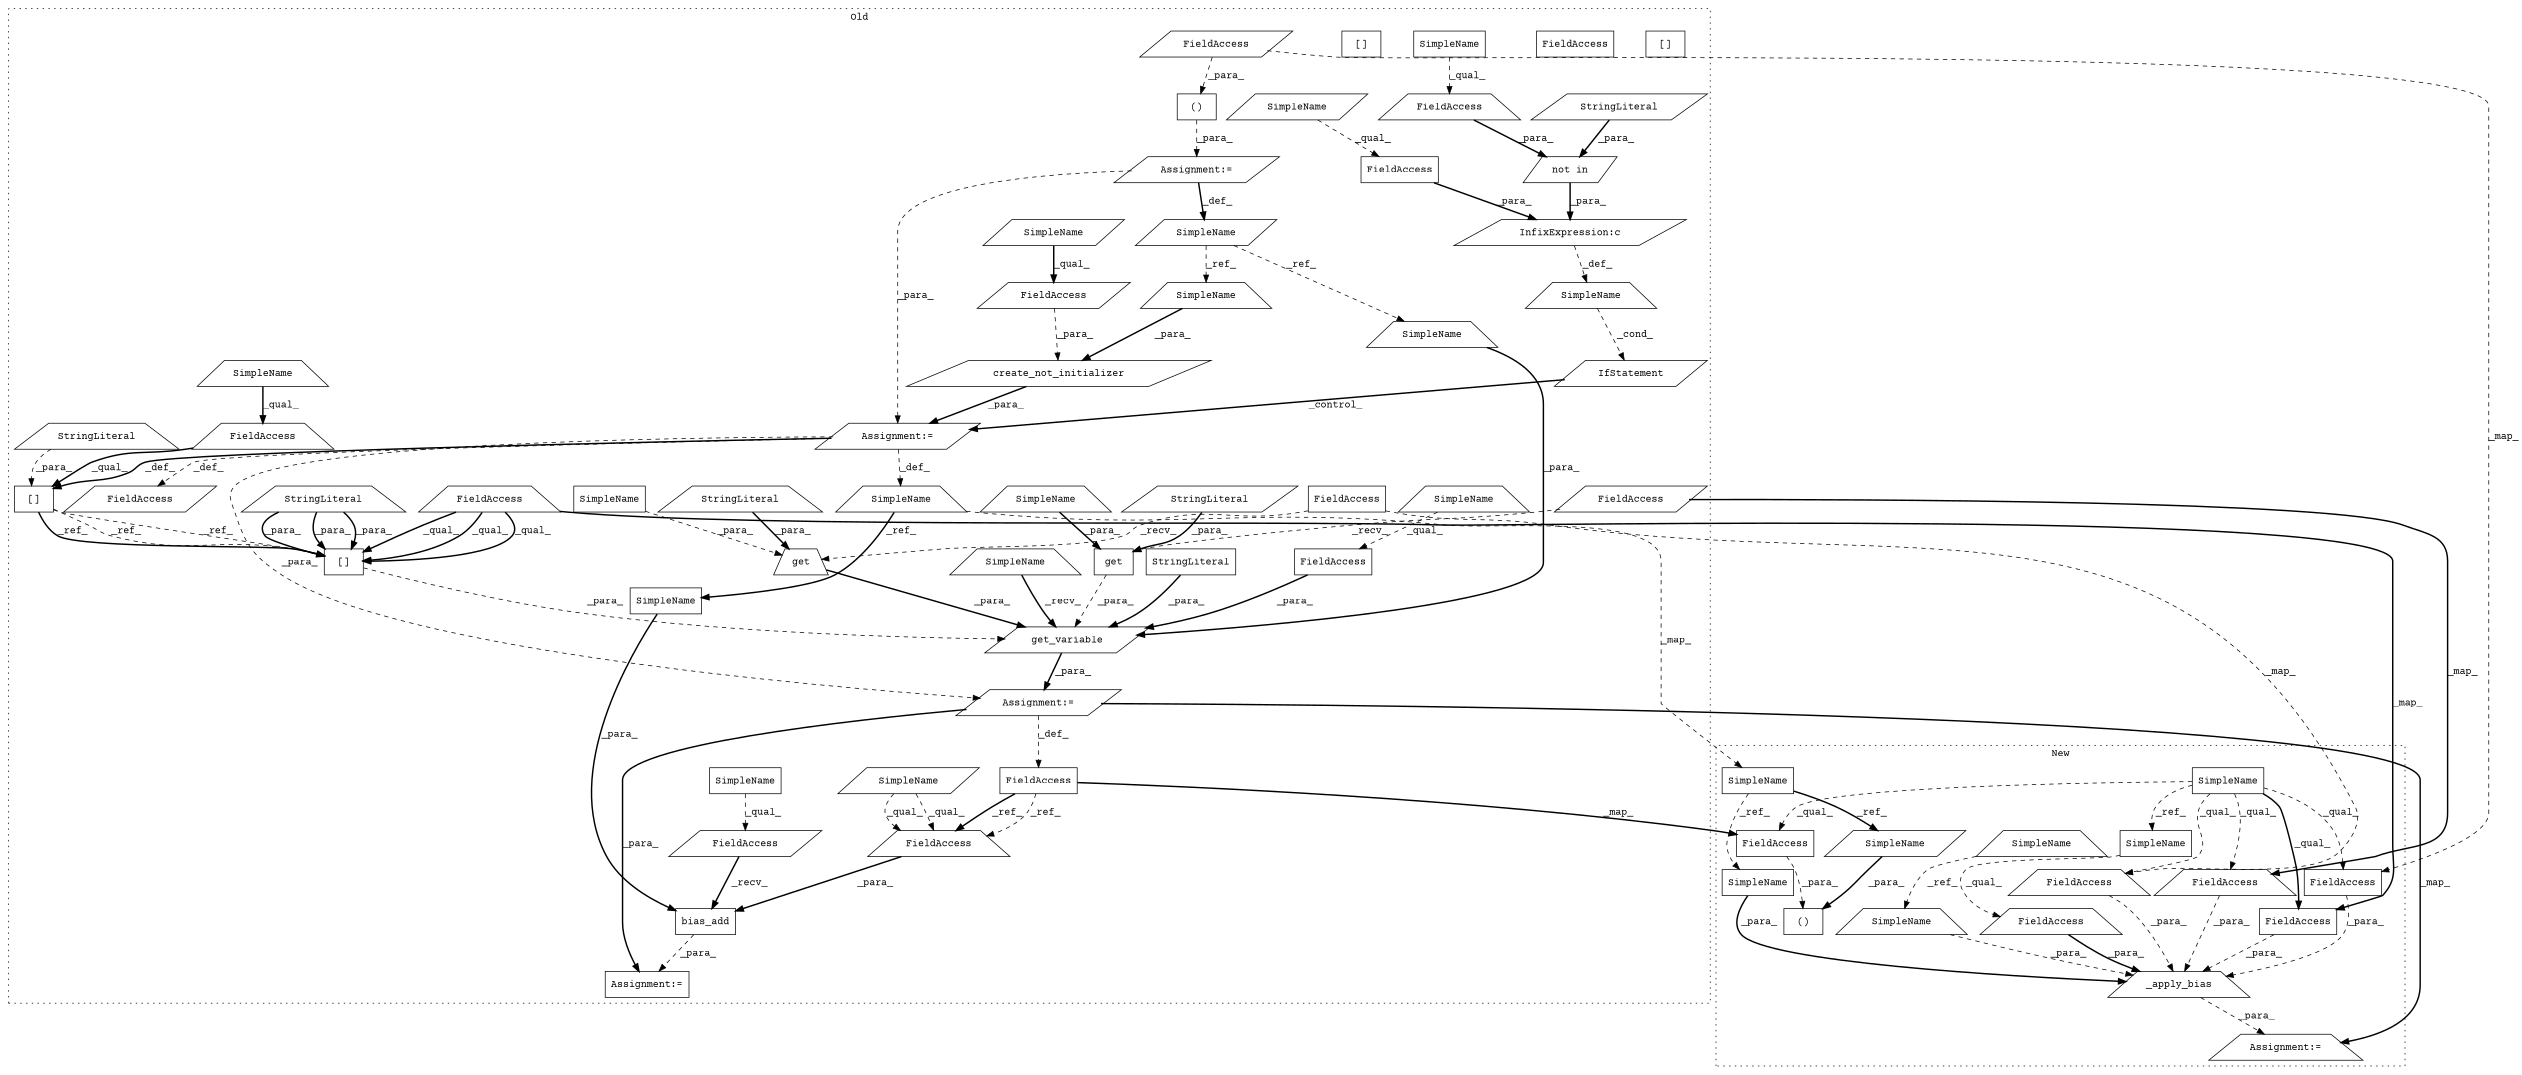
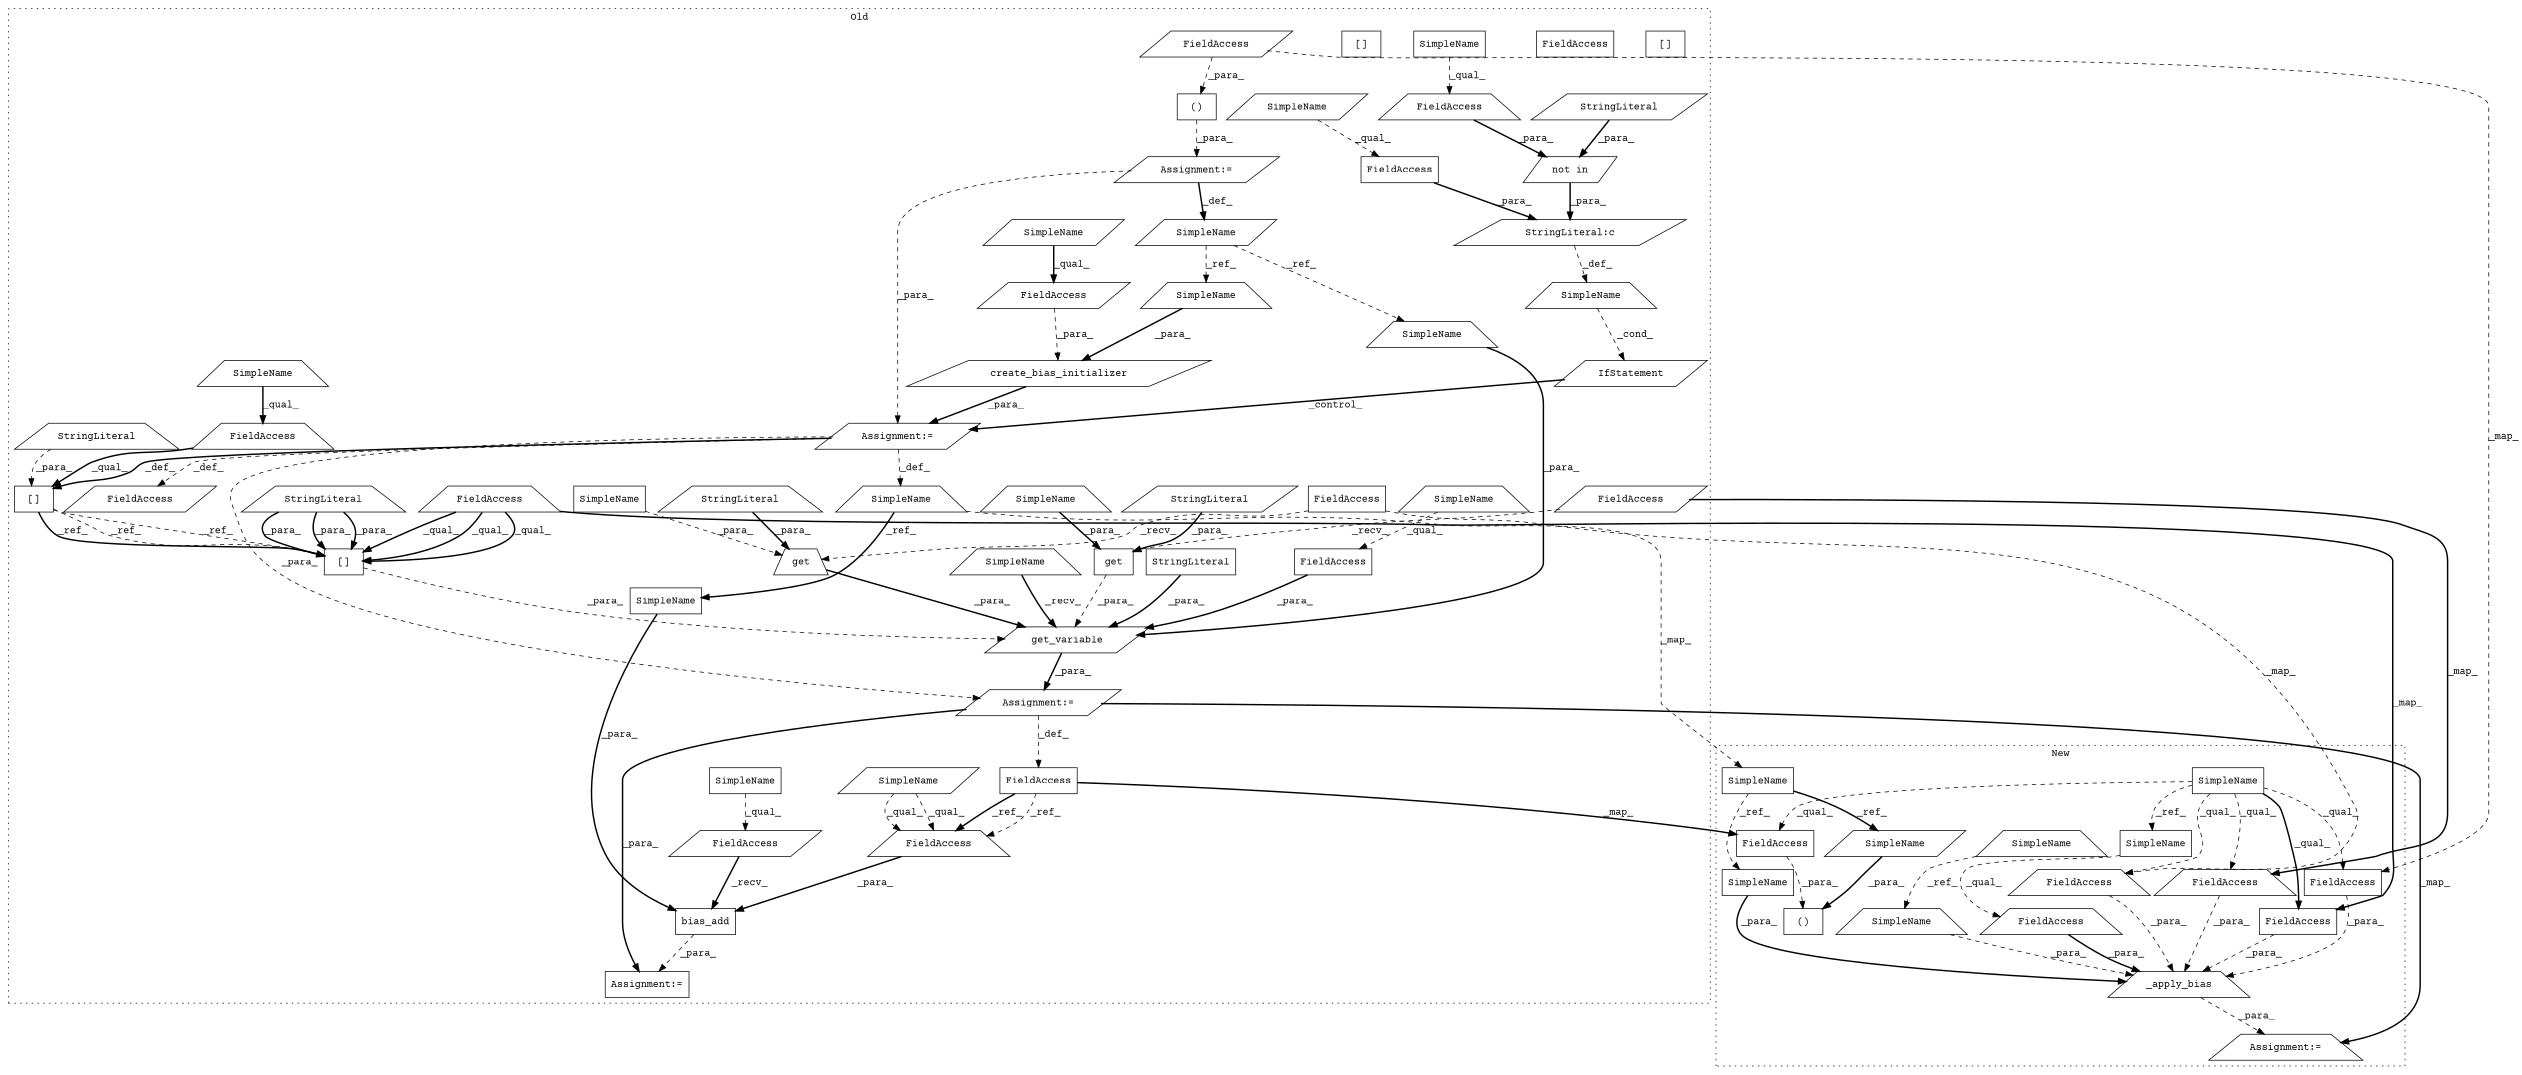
  digraph {
    fontname="Courier Prime"
    node [a=42 fontname="Courier Prime" l=4 s="45566,45588" shape=box]
    edge [fontname="Courier Prime" style=dashed]
    n1 [a=32 l="4,1" label=get s="45609,45621" shape=trapezium]
    n2 [a=32 l="13,1" label=get_variable s="45525,45655" shape=parallelogram]
    n3 [a=106 l=45 label="()" s=44384]
    n4 [a=32 l="9,1" label=bias_add s="45686,45728"]
    n5 [a=2 l="19,1" label="[]" s="44909,44931"]
    n6 [a=22 l=13 label=FieldAccess s=45672 shape=parallelogram]
    n7 [a=2 l="19,1" label="[]"]
    n8 [l=10 label=SimpleName s=44368 shape=parallelogram]
-   n9 [a=32 l="24,1" label=create_not_initializer s="44933,44980" shape=parallelogram]
-   n10 [a=27 label="InfixExpression:c" s=44881 shape=parallelogram]
+   n9 [a=32 l="24,1" label=create_bias_initializer s="44933,44980" shape=parallelogram]
+   n10 [a=27 label="StringLiteral:c" s=44881 shape=parallelogram]
    n11 [a=45 l=3 label=StringLiteral s=45613 shape=trapezium]
    n12 [a=45 l=3 label=StringLiteral s=45538]
    n13 [a=45 l=3 label=StringLiteral s=45585 shape=trapezium]
    n14 [a=45 l=3 label=StringLiteral s=44928 shape=trapezium]
    n15 [a=108 l=29 label="not in" s=44851 shape=parallelogram]
    n16 [label=SimpleName shape=trapezium l="" s=""]
    n17 [a=25 l="4,2" label=IfStatement s="44842,44899" shape=parallelogram]
    n18 [a=32 l="4,1" label=get s="45642,45654"]
    n19 [a=22 l=18 label=FieldAccess s=44862 shape=trapezium]
    n20 [a=22 l=14 label=FieldAccess s=44885]
    n21 [a=22 l=12 label=FieldAccess s=44968 shape=parallelogram]
    n22 [a=22 l=12 label=FieldAccess s=45553]
    n23 [a=22 l=18 label=FieldAccess s=44909 shape=trapezium]
    n24 [a=22 l=7 label=FieldAccess s=45703]
    n25 [a=22 l=10 label=FieldAccess s=44993 shape=parallelogram]
    n26 [a=7 l=1 label="Assignment:=" s=45671]
    n27 [a=45 l=3 label=StringLiteral s=45646 shape=parallelogram]
    n28 [a=45 l=3 label=StringLiteral s=44851 shape=parallelogram]
    n29 [a=7 l=6 label="Assignment:=" s=44378 shape=parallelogram]
    n30 [a=7 l=1 label="Assignment:=" s=44932 shape=parallelogram]
    n31 [l=7 label=SimpleName s=45359 shape=trapezium]
    n32 [a=22 l=18 label=FieldAccess s=45623 shape=parallelogram]
    n33 [a=22 l=21 label=FieldAccess s=44408 shape=parallelogram]
    n34 [a=22 l=7 label=FieldAccess s=45506]
    n35 [a=22 l=18 label=FieldAccess s=45590]
    n36 [a=22 l=18 label=FieldAccess s=45566 shape=trapezium]
    n37 [a=7 l=1 label="Assignment:=" s=45513 shape=parallelogram]
    n38 [l=10 label=SimpleName s=44957 shape=trapezium]
    n39 [l=10 label=SimpleName s=45542 shape=trapezium]
    n40 [a=2 l="19,1" label="[]"]
    n41 [l=7 label=SimpleName s=45695]
    n42 [l=10 label=SimpleName s=45672]
    n43 [l=10 label=SimpleName s=45514 shape=trapezium]
    n44 [a=2 l="19,1" label="[]"]
    n45 [label=SimpleName s=45650 shape=trapezium]
    n46 [label=SimpleName s=45617]
    n47 [label=SimpleName s=44909 shape=trapezium]
    n48 [label=SimpleName s=45703 shape=parallelogram]
    n49 [label=SimpleName s=44862]
    n50 [label=SimpleName s=44885 shape=parallelogram]
    n51 [l=6 label=SimpleName s=45553 shape=trapezium]
    n52 [l=6 label=SimpleName s=44968 shape=parallelogram]
    n53 [a=22 l=7 label=FieldAccess s=45703 shape=trapezium]
    n54 [a=32 l="12,1" label=_apply_bias s="44045,44188" shape=trapezium]
    n55 [a=22 l=19 label=FieldAccess s=44072 shape=trapezium]
    n56 [l=6 label=SimpleName s=42398 shape=trapezium]
    n57 [label=SimpleName s=42286]
    n58 [l=7 label=SimpleName s=43862]
    n59 [a=106 l=27 label="()" s=44016]
    n60 [a=22 l=18 label=FieldAccess s=44170 shape=trapezium]
    n61 [a=22 l=21 label=FieldAccess s=44110]
    n62 [a=22 l=7 label=FieldAccess s=44016]
    n63 [a=22 l=18 label=FieldAccess s=44151 shape=trapezium]
    n64 [a=22 l=18 label=FieldAccess s=44132]
    n65 [a=7 l=2 label="Assignment:=" s=44043 shape=trapezium]
    n66 [label=SimpleName s=44072]
    n67 [l=7 label=SimpleName s=44036 shape=parallelogram]
    n68 [l=7 label=SimpleName s=44064]
    n69 [l=6 label=SimpleName s=44057 shape=trapezium]
    subgraph cluster_1 {
      label=Old
      style=dotted
      n1
      n2
      n3
      n4
      n5
      n6
      n7
      n8
      n9
      n10
      n11
      n12
      n13
      n14
      n15
      n16
      n17
      n18
      n19
      n20
      n21
      n22
      n23
      n24
      n25
      n26
      n27
      n28
      n29
      n30
      n31
      n32
      n33
      n34
      n35
      n36
      n37
      n38
      n39
      n40
      n41
      n42
      n43
      n44
      n45
      n46
      n47
      n48
      n49
      n50
      n51
      n52
      n53
    }
    subgraph cluster_2 {
      label=New
      style=dotted
      n54
      n55
      n56
      n57
      n58
      n59
      n60
      n61
      n62
      n63
      n64
      n65
      n66
      n67
      n68
      n69
    }
    n1 -> n2 [label=_para_ style=bold]
    n2 -> n37 [label=_para_ style=bold]
    n3 -> n29 [label=_para_]
    n4 -> n26 [label=_para_]
    n5 -> n44 [label=_ref_]
    n5 -> n44 [label=_ref_ style=bold]
    n5 -> n44 [label=_ref_]
    n6 -> n4 [label=_recv_ style=bold]
    n8 -> n38 [label=_ref_]
    n8 -> n39 [label=_ref_]
    n9 -> n30 [label=_para_ style=bold]
    n10 -> n16 [label=_def_]
    n11 -> n1 [label=_para_ style=bold]
    n12 -> n2 [label=_para_ style=bold]
    n13 -> n44 [label=_para_ style=bold]
    n13 -> n44 [label=_para_ style=bold]
    n13 -> n44 [label=_para_ style=bold]
    n14 -> n5 [label=_para_]
    n15 -> n10 [label=_para_ style=bold]
    n16 -> n17 [label=_cond_]
    n17 -> n30 [label=_control_ style=bold]
    n18 -> n2 [label=_para_]
    n19 -> n15 [label=_para_ style=bold]
    n20 -> n10 [label=_para_ style=bold]
    n21 -> n9 [label=_para_]
    n22 -> n2 [label=_para_ style=bold]
    n23 -> n5 [label=_qual_ style=bold]
    n27 -> n18 [label=_para_ style=bold]
    n28 -> n15 [label=_para_ style=bold]
    n29 -> n8 [label=_def_ style=bold]
    n29 -> n30 [label=_para_]
    n30 -> n5 [label=_def_ style=bold]
    n30 -> n25 [label=_def_]
    n30 -> n31 [label=_def_]
    n30 -> n37 [label=_para_]
    n31 -> n41 [label=_ref_ style=bold]
    n31 -> n58 [label=_map_]
    n32 -> n18 [label=_recv_]
    n32 -> n60 [label=_map_ style=bold]
    n33 -> n3 [label=_para_]
    n33 -> n61 [label=_map_]
    n34 -> n53 [label=_ref_ style=bold]
    n34 -> n53 [label=_ref_]
    n34 -> n62 [label=_map_ style=bold]
    n35 -> n1 [label=_recv_]
    n35 -> n63 [label=_map_]
    n36 -> n44 [label=_qual_ style=bold]
    n36 -> n44 [label=_qual_ style=bold]
    n36 -> n44 [label=_qual_ style=bold]
    n36 -> n64 [label=_map_ style=bold]
    n37 -> n26 [label=_para_ style=bold]
    n37 -> n34 [label=_def_]
    n37 -> n65 [label=_map_ style=bold]
    n38 -> n9 [label=_para_ style=bold]
    n39 -> n2 [label=_para_ style=bold]
    n41 -> n4 [label=_para_ style=bold]
    n42 -> n6 [label=_qual_]
    n43 -> n2 [label=_recv_ style=bold]
    n44 -> n2 [label=_para_]
    n45 -> n18 [label=_para_ style=bold]
    n46 -> n1 [label=_para_]
    n47 -> n23 [label=_qual_ style=bold]
    n48 -> n53 [label=_qual_]
    n48 -> n53 [label=_qual_]
    n49 -> n19 [label=_qual_]
    n50 -> n20 [label=_qual_]
    n51 -> n22 [label=_qual_]
    n52 -> n21 [label=_qual_ style=bold]
    n53 -> n4 [label=_para_ style=bold]
    n54 -> n65 [label=_para_]
    n55 -> n54 [label=_para_ style=bold]
    n56 -> n69 [label=_ref_]
    n57 -> n60 [label=_qual_]
    n57 -> n61 [label=_qual_]
    n57 -> n62 [label=_qual_]
    n57 -> n63 [label=_qual_]
    n57 -> n64 [label=_qual_ style=bold]
    n57 -> n66 [label=_ref_]
    n58 -> n67 [label=_ref_ style=bold]
    n58 -> n68 [label=_ref_]
    n60 -> n54 [label=_para_]
    n61 -> n54 [label=_para_]
    n62 -> n59 [label=_para_]
    n63 -> n54 [label=_para_]
    n64 -> n54 [label=_para_]
    n66 -> n55 [label=_qual_]
    n67 -> n59 [label=_para_ style=bold]
    n68 -> n54 [label=_para_ style=bold]
    n69 -> n54 [label=_para_]
  }
